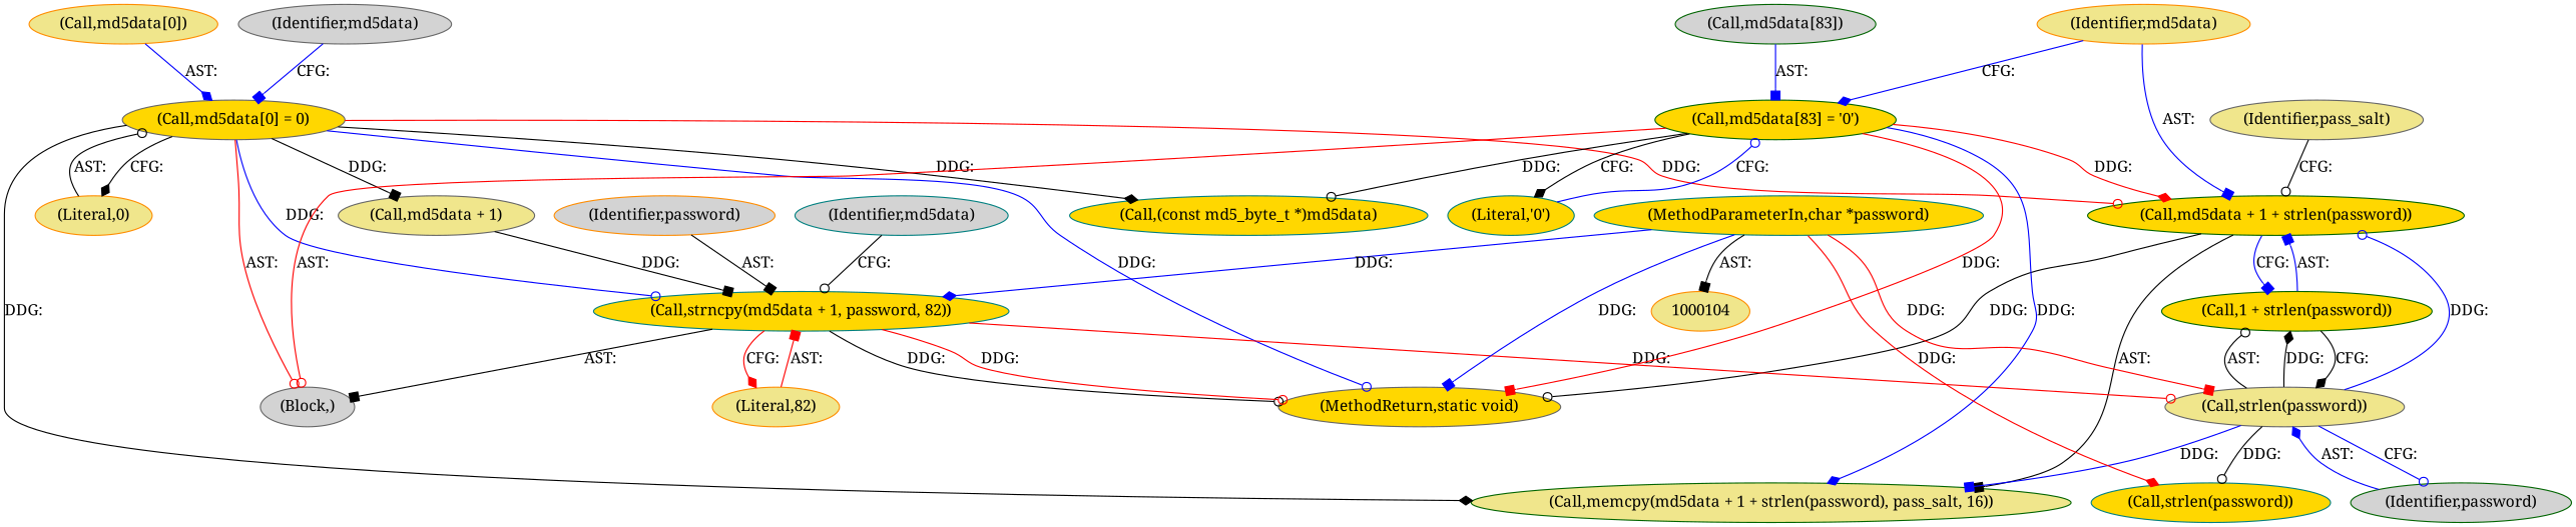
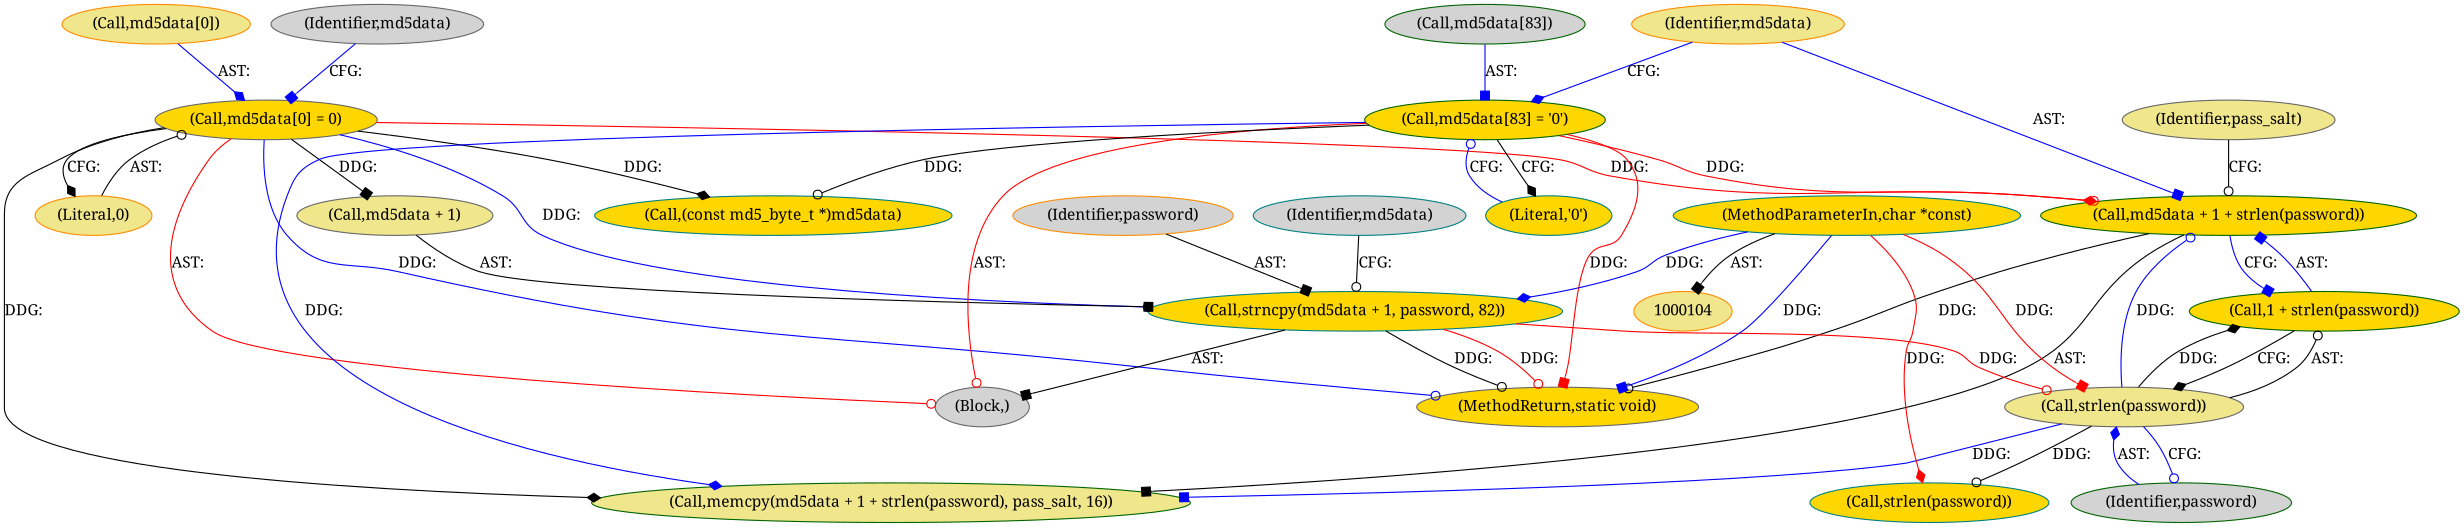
  digraph {
    fontname="Noto Serif"
    node [color=gray40 fillcolor=gold fontname="Noto Serif" style=filled]
    edge [arrowhead=odot color=black fontname="Noto Serif"]
    n1 [color=darkgreen label="(Call,md5data + 1 + strlen(password))"]
    n2 [label="(MethodReturn,static void)"]
    n3 [color=darkgreen fillcolor=khaki label="(Call,memcpy(md5data + 1 + strlen(password), pass_salt, 16))"]
    n4 [color=darkgreen label="(Call,1 + strlen(password))"]
    n5 [fillcolor=khaki label="(Call,strlen(password))"]
    n6 [label="(Call,md5data[0] = 0)"]
    n7 [color=teal label="(Call,strncpy(md5data + 1, password, 82))"]
    n8 [fillcolor=lightgrey label="(Block,)"]
    n9 [color=darkorange fillcolor=khaki label="(Literal,0)"]
    n10 [fillcolor=khaki label="(Call,md5data + 1)"]
    n11 [color=teal label="(Call,(const md5_byte_t *)md5data)"]
-   n12 [color=darkorange fillcolor=khaki label="(Literal,82)"]
    n13 [color=darkgreen label="(Call,md5data[83] = '\0')"]
    n14 [color=teal label="(Literal,'\0')"]
    n15 [color=teal label="(Call,strlen(password))"]
    n16 [color=darkgreen fillcolor=lightgrey label="(Identifier,password)"]
-   n17 [color=teal label="(MethodParameterIn,char *password)"]
+   n17 [color=teal label="(MethodParameterIn,char *const)"]
    1000104 [color=darkorange fillcolor=khaki]
    n19 [fillcolor=lightgrey label="(Identifier,md5data)"]
    n20 [color=darkorange fillcolor=khaki label="(Call,md5data[0])"]
    n21 [color=darkorange fillcolor=lightgrey label="(Identifier,password)"]
    n22 [color=teal fillcolor=lightgrey label="(Identifier,md5data)"]
    n23 [color=darkorange fillcolor=khaki label="(Identifier,md5data)"]
    n24 [fillcolor=khaki label="(Identifier,pass_salt)"]
    n25 [color=darkgreen fillcolor=lightgrey label="(Call,md5data[83])"]
    n1 -> n2 [label="DDG: "]
    n1 -> n3 [arrowhead=box label="AST: "]
    n1 -> n4 [arrowhead=box color=blue label="CFG: "]
    n4 -> n1 [arrowhead=box color=blue label="AST: "]
    n4 -> n5 [arrowhead=diamond label="CFG: "]
    n5 -> n1 [color=blue label="DDG: "]
    n5 -> n3 [arrowhead=box color=blue label="DDG: "]
    n5 -> n4 [label="AST: "]
    n5 -> n4 [arrowhead=diamond label="DDG: "]
    n5 -> n15 [label="DDG: "]
    n5 -> n16 [color=blue label="CFG: "]
    n6 -> n1 [color=red label="DDG: "]
    n6 -> n2 [color=blue label="DDG: "]
    n6 -> n3 [arrowhead=diamond label="DDG: "]
    n6 -> n7 [color=blue label="DDG: "]
    n6 -> n8 [color=red label="AST: "]
    n6 -> n9 [arrowhead=diamond label="CFG: "]
    n6 -> n10 [arrowhead=box label="DDG: "]
    n6 -> n11 [arrowhead=diamond label="DDG: "]
    n7 -> n2 [label="DDG: "]
    n7 -> n2 [color=red label="DDG: "]
    n7 -> n5 [color=red label="DDG: "]
    n7 -> n8 [arrowhead=box label="AST: "]
-   n7 -> n12 [arrowhead=diamond color=red label="CFG: "]
    n9 -> n6 [label="AST: "]
-   n10 -> n7 [arrowhead=box label="DDG: "]
-   n12 -> n7 [arrowhead=box color=red label="AST: "]
+   n10 -> n7 [arrowhead=box label="AST: "]
    n13 -> n1 [arrowhead=diamond color=red label="DDG: "]
    n13 -> n2 [arrowhead=box color=red label="DDG: "]
    n13 -> n3 [arrowhead=diamond color=blue label="DDG: "]
    n13 -> n8 [color=red label="AST: "]
    n13 -> n11 [label="DDG: "]
    n13 -> n14 [arrowhead=diamond label="CFG: "]
    n14 -> n13 [color=blue label="CFG: "]
    n16 -> n5 [arrowhead=diamond color=blue label="AST: "]
    n17 -> n2 [arrowhead=box color=blue label="DDG: "]
    n17 -> n5 [arrowhead=box color=red label="DDG: "]
    n17 -> n7 [arrowhead=diamond color=blue label="DDG: "]
    n17 -> n15 [arrowhead=diamond color=red label="DDG: "]
    n17 -> 1000104 [arrowhead=box label="AST: "]
    n19 -> n6 [arrowhead=box color=blue label="CFG: "]
    n20 -> n6 [arrowhead=diamond color=blue label="AST: "]
    n21 -> n7 [arrowhead=box label="AST: "]
    n22 -> n7 [label="CFG: "]
    n23 -> n1 [arrowhead=box color=blue label="AST: "]
    n23 -> n13 [arrowhead=diamond color=blue label="CFG: "]
    n24 -> n1 [label="CFG: "]
    n25 -> n13 [arrowhead=box color=blue label="AST: "]
  }
